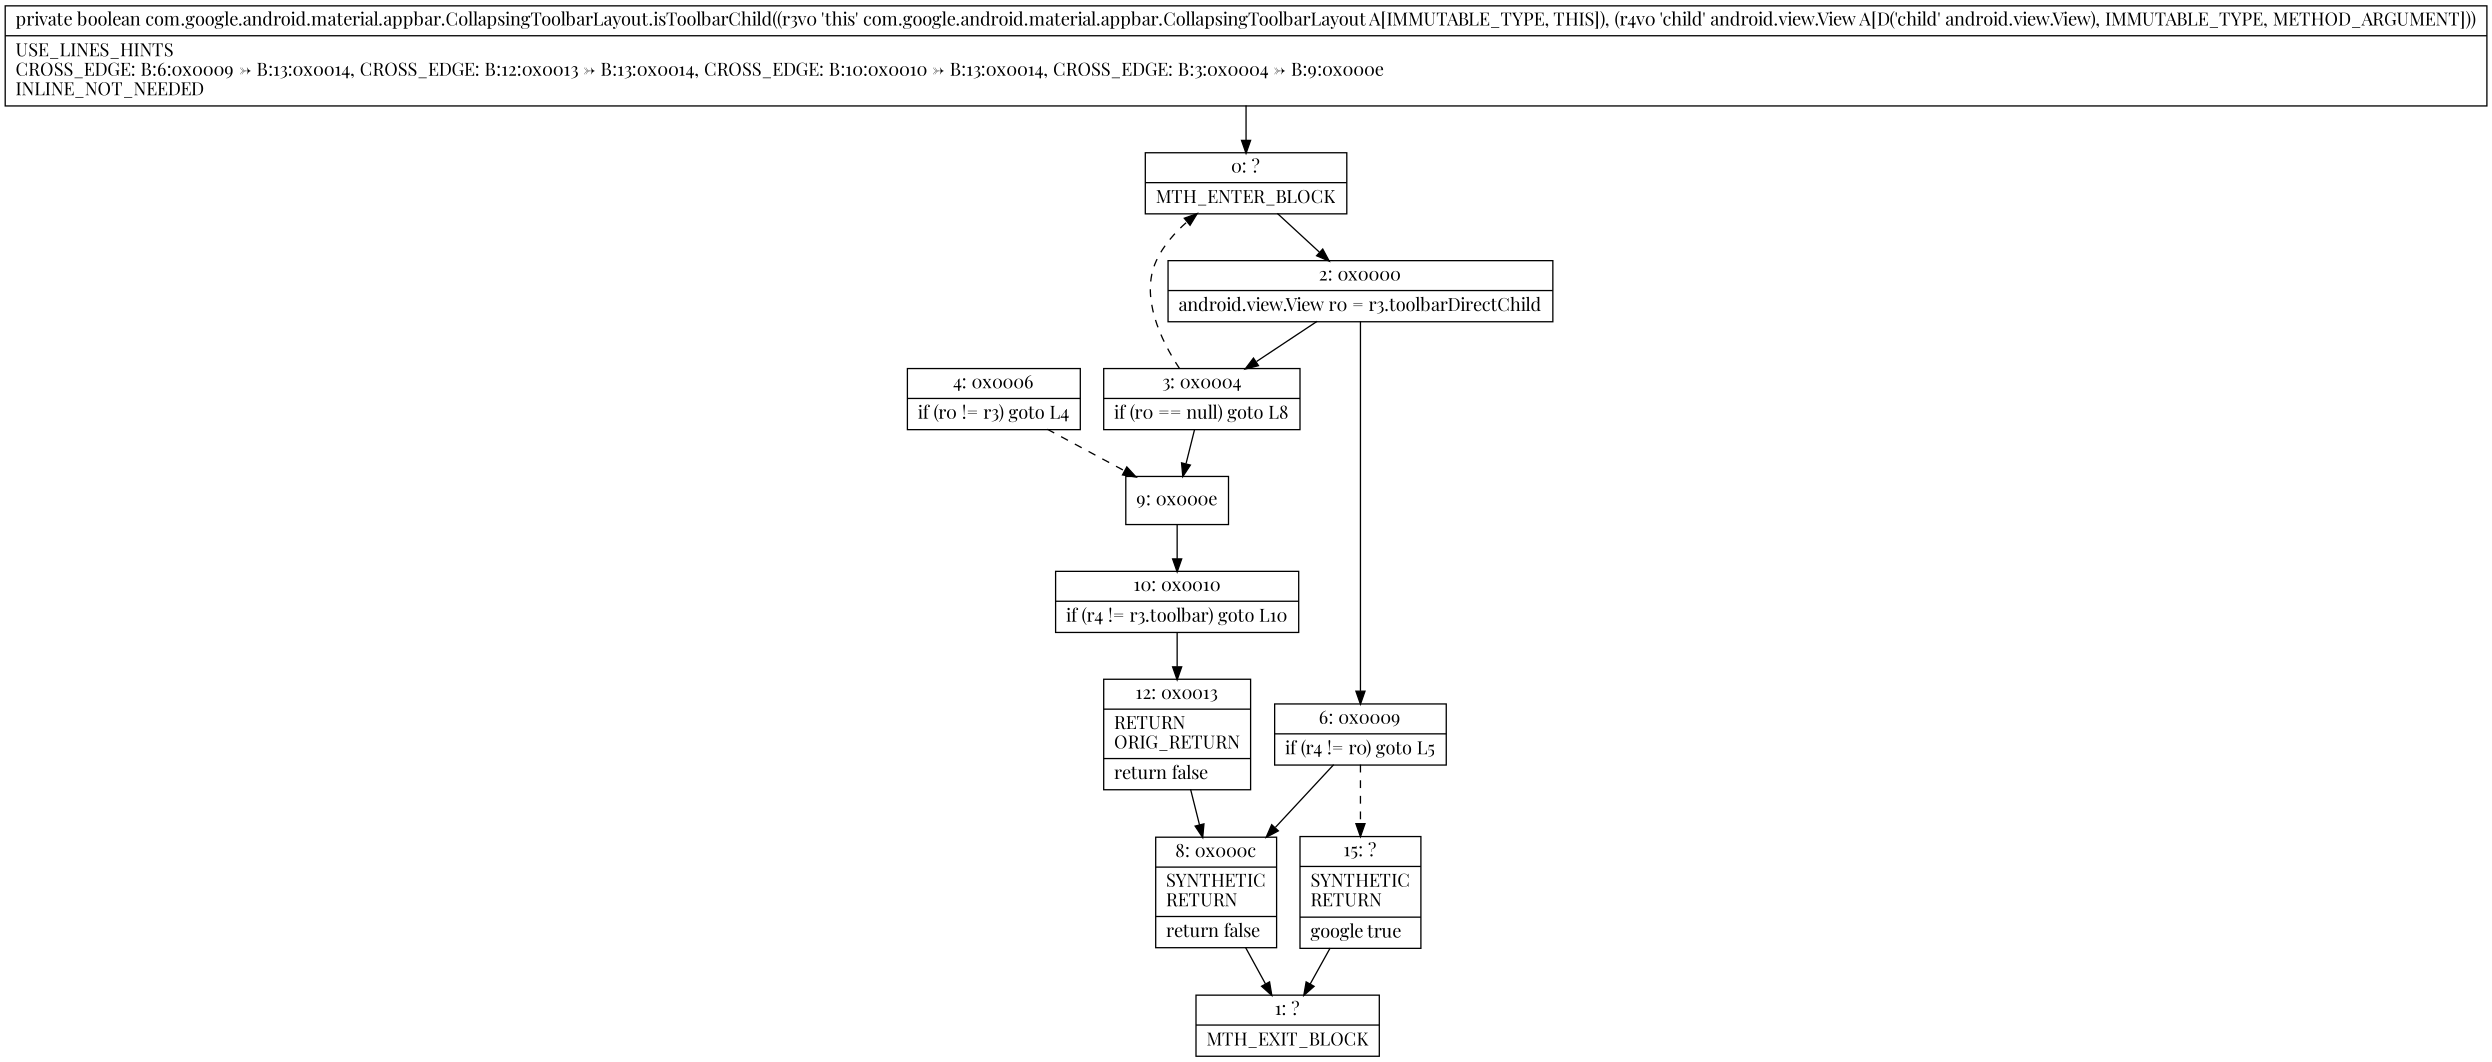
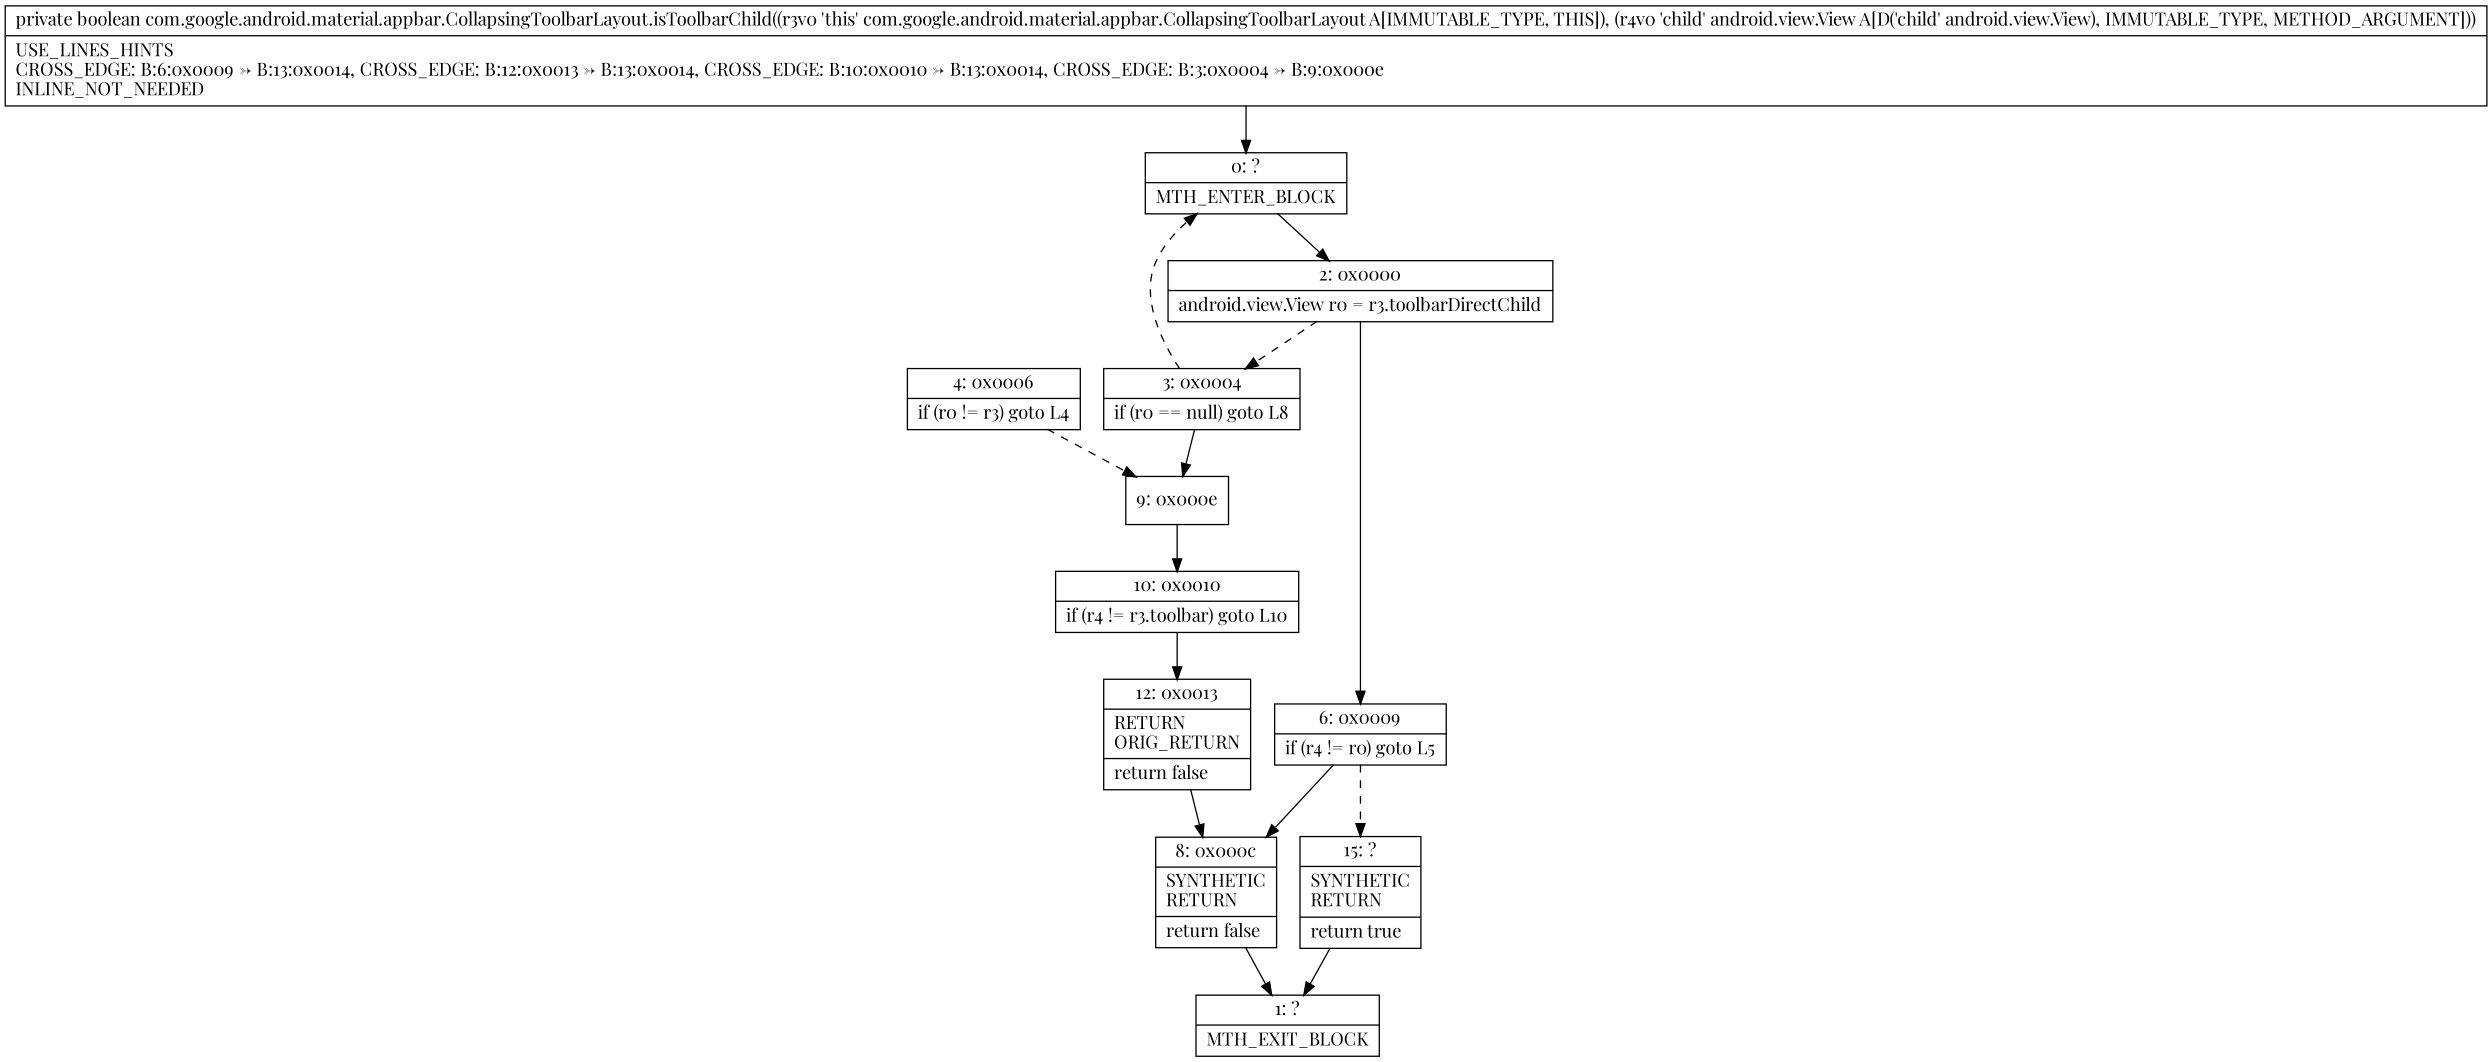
  digraph {
    fontname="Playfair Display"
    node [fontname="Playfair Display" shape=record]
    edge [fontname="Playfair Display"]
    n1 [label="{0\:\ ?|MTH_ENTER_BLOCK\l}"]
    n2 [label="{2\:\ 0x0000|android.view.View r0 = r3.toolbarDirectChild\l}"]
    n3 [label="{3\:\ 0x0004|if (r0 == null) goto L8\l}"]
    n4 [label="{6\:\ 0x0009|if (r4 != r0) goto L5\l}"]
    n5 [label="{9\:\ 0x000e}"]
    n6 [label="{4\:\ 0x0006|if (r0 != r3) goto L4\l}"]
    n7 [label="{10\:\ 0x0010|if (r4 != r3.toolbar) goto L10\l}"]
    n8 [label="{8\:\ 0x000c|SYNTHETIC\lRETURN\l|return false\l}"]
-   n9 [label="{15\:\ ?|SYNTHETIC\lRETURN\l|google true\l}"]
+   n9 [label="{15\:\ ?|SYNTHETIC\lRETURN\l|return true\l}"]
    n10 [label="{1\:\ ?|MTH_EXIT_BLOCK\l}"]
    n11 [label="{12\:\ 0x0013|RETURN\lORIG_RETURN\l|return false\l}"]
    n12 [label="{private boolean com.google.android.material.appbar.CollapsingToolbarLayout.isToolbarChild((r3v0 'this' com.google.android.material.appbar.CollapsingToolbarLayout A[IMMUTABLE_TYPE, THIS]), (r4v0 'child' android.view.View A[D('child' android.view.View), IMMUTABLE_TYPE, METHOD_ARGUMENT]))  | USE_LINES_HINTS\lCROSS_EDGE: B:6:0x0009 \-\> B:13:0x0014, CROSS_EDGE: B:12:0x0013 \-\> B:13:0x0014, CROSS_EDGE: B:10:0x0010 \-\> B:13:0x0014, CROSS_EDGE: B:3:0x0004 \-\> B:9:0x000e\lINLINE_NOT_NEEDED\l}"]
    n1 -> n2
-   n2 -> n3
+   n2 -> n3 [style=dashed]
    n2 -> n4
    n3 -> n1 [style=dashed]
    n3 -> n5
    n4 -> n8
    n4 -> n9 [style=dashed]
    n5 -> n7
    n6 -> n5 [style=dashed]
    n7 -> n11
    n8 -> n10
    n9 -> n10
    n11 -> n8
    n12 -> n1
  }
